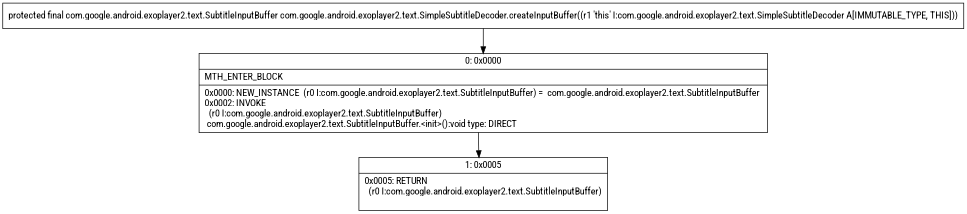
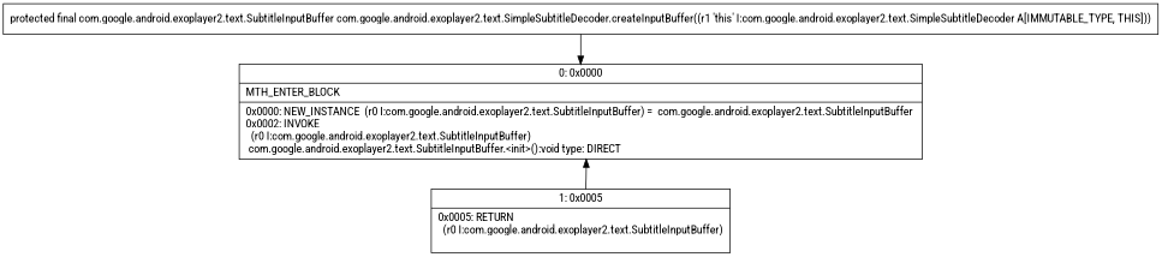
  digraph {
    fontname="Roboto Condensed"
    node [shape=record fontname="Roboto Condensed"]
    edge [fontname="Roboto Condensed"]
    n1 [label="{0\:\ 0x0000|MTH_ENTER_BLOCK\l|0x0000: NEW_INSTANCE  (r0 I:com.google.android.exoplayer2.text.SubtitleInputBuffer) =  com.google.android.exoplayer2.text.SubtitleInputBuffer \l0x0002: INVOKE  \l  (r0 I:com.google.android.exoplayer2.text.SubtitleInputBuffer)\l com.google.android.exoplayer2.text.SubtitleInputBuffer.\<init\>():void type: DIRECT \l}"]
    n2 [label="{1\:\ 0x0005|0x0005: RETURN  \l  (r0 I:com.google.android.exoplayer2.text.SubtitleInputBuffer)\l \l}"]
    n3 [label="{protected final com.google.android.exoplayer2.text.SubtitleInputBuffer com.google.android.exoplayer2.text.SimpleSubtitleDecoder.createInputBuffer((r1 'this' I:com.google.android.exoplayer2.text.SimpleSubtitleDecoder A[IMMUTABLE_TYPE, THIS])) }"]
-   n1 -> n2
+   n2 -> n1
    n3 -> n1
  }
